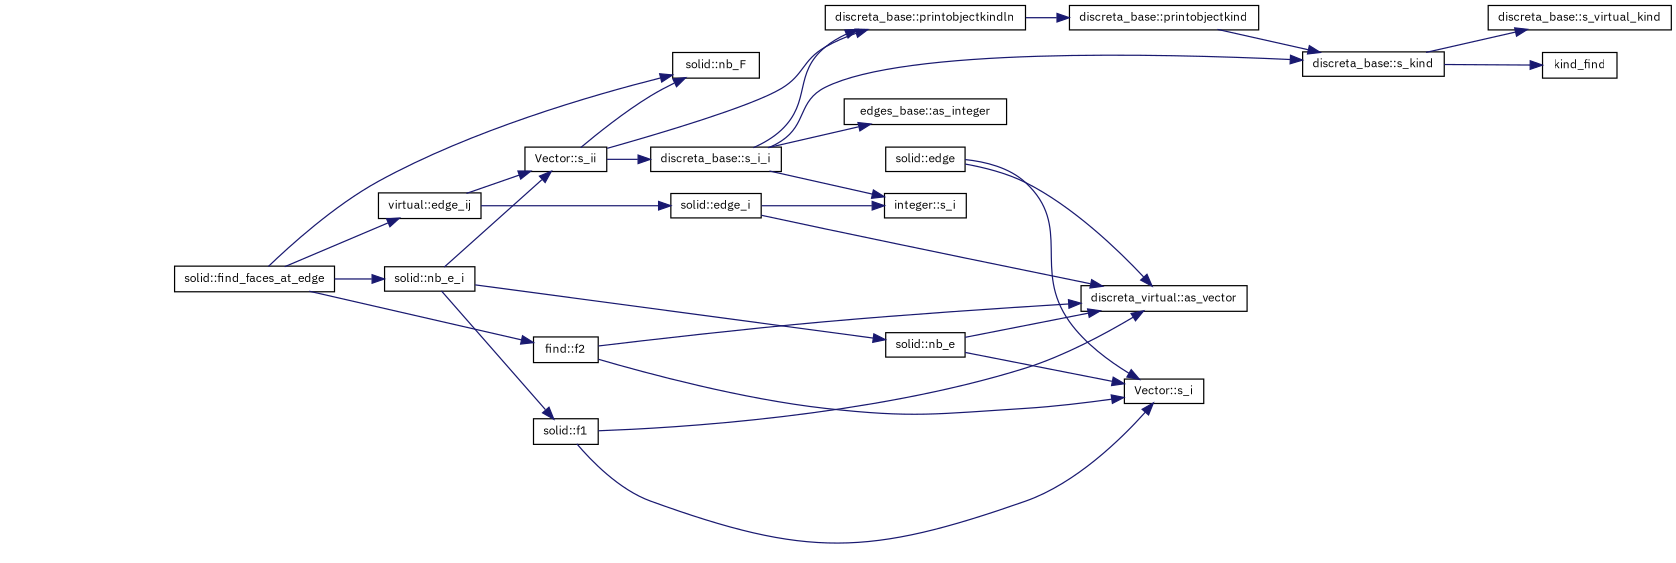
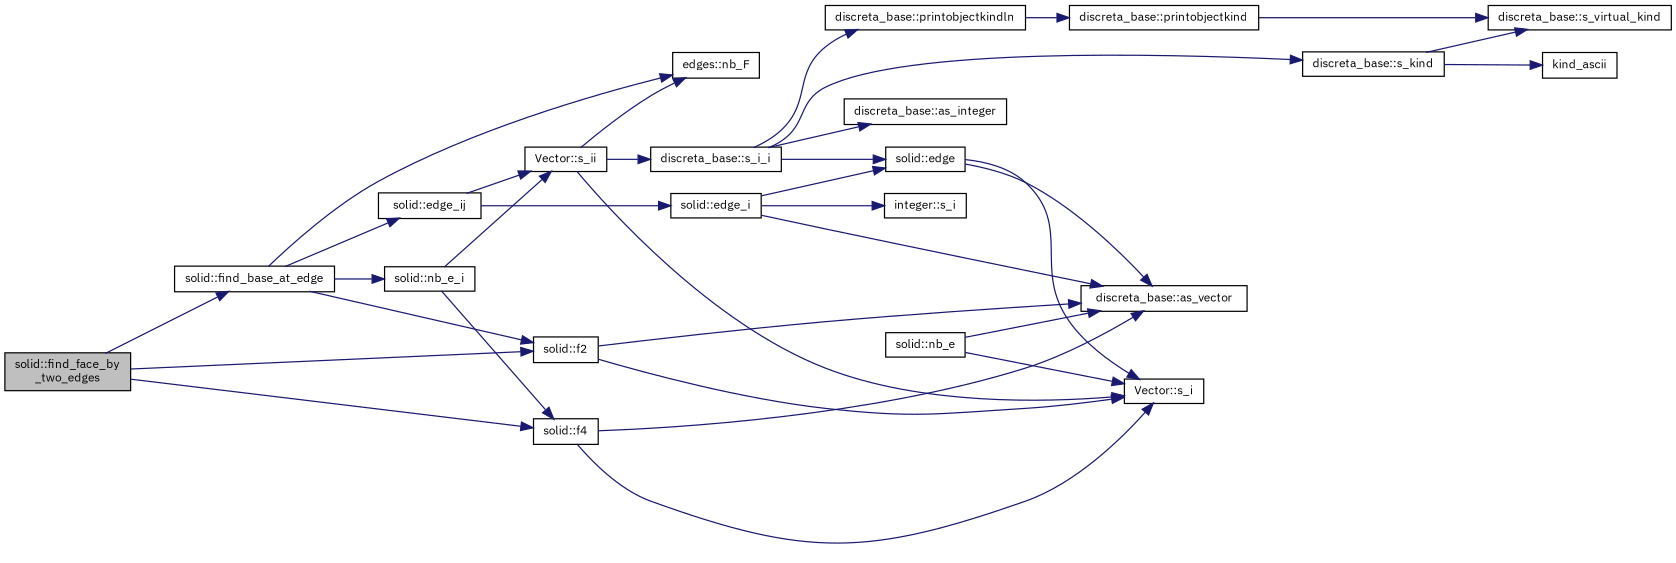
  digraph {
    fontname="IBM Plex Sans"
    rankdir=LR
    node [color=black fillcolor=white fontname="IBM Plex Sans" fontsize=10 shape=record style=filled]
    edge [color=midnightblue fontname="IBM Plex Sans" fontsize=10 labelfontname=Helvetica labelfontsize=10 style=solid]
-   n2 [height=0.2 label="solid::f1" width=0.4]
-   n3 [height=0.2 label="find::f2" width=0.4]
-   n4 [height=0.2 label="solid::find_faces_at_edge" width=0.4]
+   n1 [fillcolor=grey75 fontcolor=black height=0.2 label="solid::find_face_by\l_two_edges" width=0.4]
+   n2 [height=0.2 label="solid::f4" width=0.4]
+   n3 [height=0.2 label="solid::f2" width=0.4]
+   n4 [height=0.2 label="solid::find_base_at_edge" width=0.4]
    n5 [height=0.2 label="Vector::s_i" width=0.4]
-   n6 [height=0.2 label="discreta_virtual::as_vector" width=0.4]
-   n7 [height=0.2 label="solid::nb_F" width=0.4]
+   n6 [height=0.2 label="discreta_base::as_vector" width=0.4]
+   n7 [height=0.2 label="edges::nb_F" width=0.4]
    n8 [height=0.2 label="solid::nb_e_i" width=0.4]
-   n9 [height=0.2 label="virtual::edge_ij" width=0.4]
+   n9 [height=0.2 label="solid::edge_ij" width=0.4]
    n10 [height=0.2 label="Vector::s_ii" width=0.4]
    n11 [height=0.2 label="solid::nb_e" width=0.4]
    n12 [height=0.2 label="solid::edge_i" width=0.4]
    n13 [height=0.2 label="discreta_base::s_i_i" width=0.4]
    n14 [height=0.2 label="discreta_base::s_kind" width=0.4]
    n15 [height=0.2 label="discreta_base::printobjectkindln" width=0.4]
-   n16 [height=0.2 label="edges_base::as_integer" width=0.4]
+   n16 [height=0.2 label="discreta_base::as_integer" width=0.4]
    n17 [height=0.2 label="integer::s_i" width=0.4]
    n18 [height=0.2 label="discreta_base::s_virtual_kind" width=0.4]
-   n19 [height=0.2 label=kind_find width=0.4]
+   n19 [height=0.2 label=kind_ascii width=0.4]
    n20 [height=0.2 label="discreta_base::printobjectkind" width=0.4]
    n21 [height=0.2 label="solid::edge" width=0.4]
+   n1 -> n2
+   n1 -> n3
+   n1 -> n4
    n2 -> n5
    n2 -> n6
    n3 -> n5
    n3 -> n6
    n4 -> n3
    n4 -> n7
    n4 -> n8
    n4 -> n9
    n8 -> n2
    n8 -> n10
-   n8 -> n11
    n9 -> n10
    n9 -> n12
-   n10 -> n15
+   n10 -> n5
    n10 -> n7
    n10 -> n13
    n11 -> n5
    n11 -> n6
    n12 -> n6
    n12 -> n17
+   n12 -> n21
    n13 -> n14
    n13 -> n15
    n13 -> n16
-   n13 -> n17
+   n13 -> n21
    n14 -> n18
    n14 -> n19
    n15 -> n20
-   n20 -> n14
+   n20 -> n18
    n21 -> n5
    n21 -> n6
  }
